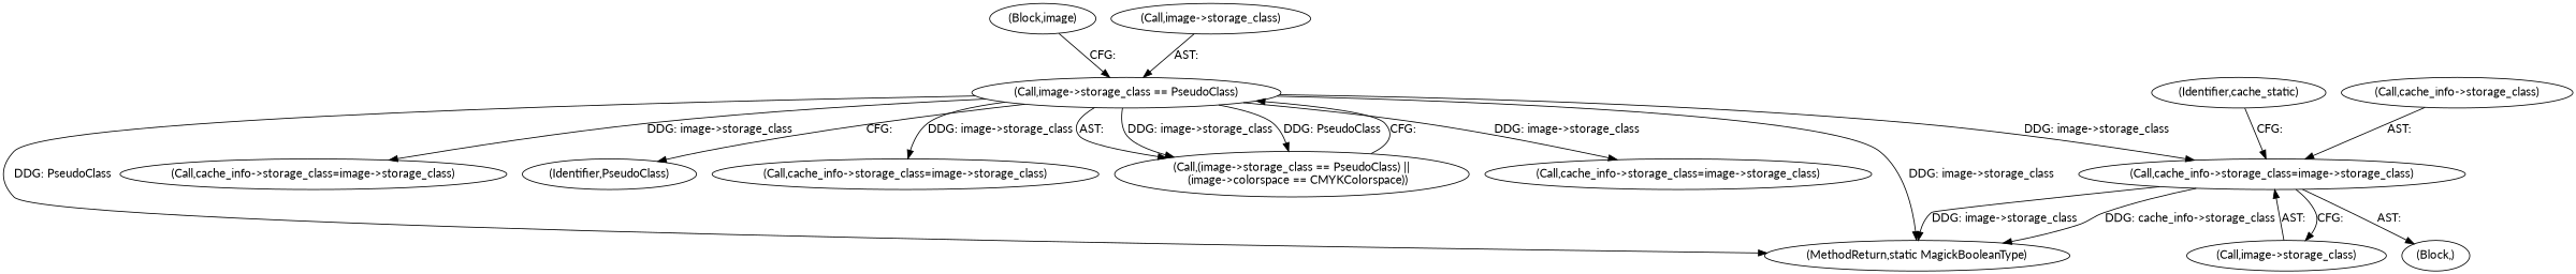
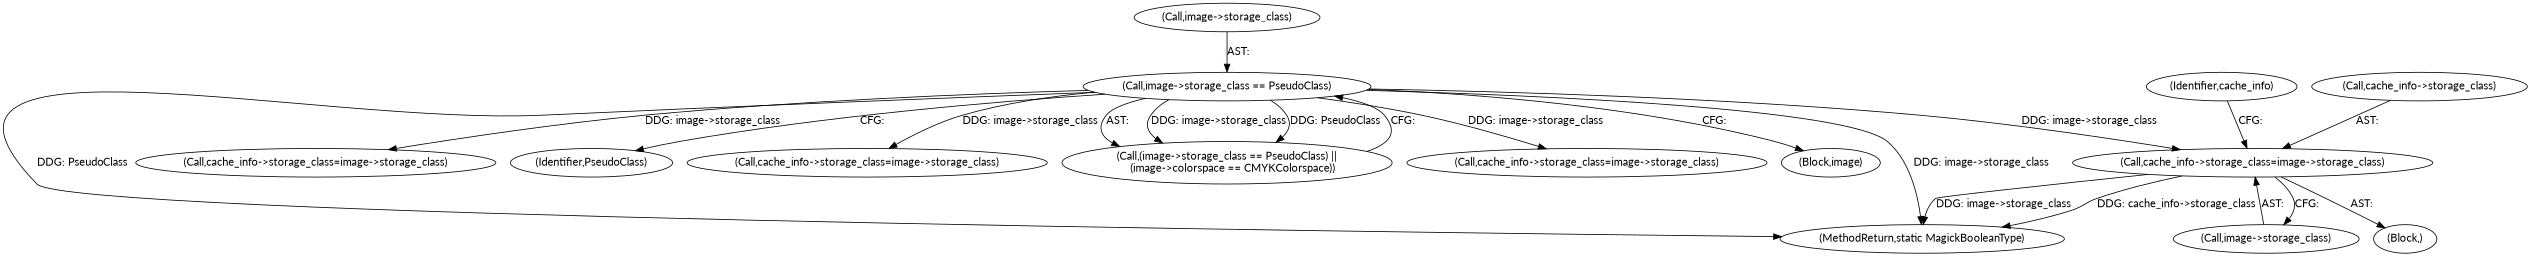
  digraph {
    fontname=Lato
    node [fontname=Lato]
    edge [fontname=Lato]
    n1 [label="(Call,cache_info->storage_class=image->storage_class)"]
    n2 [label="(Block,)"]
    n3 [label="(Call,image->storage_class)"]
    n4 [label="(MethodReturn,static MagickBooleanType)"]
    n5 [label="(Call,image->storage_class == PseudoClass)"]
    n6 [label="(Call,cache_info->storage_class=image->storage_class)"]
    n7 [label="(Identifier,PseudoClass)"]
    n8 [label="(Call,cache_info->storage_class=image->storage_class)"]
    n9 [label="(Call,(image->storage_class == PseudoClass) ||\n    (image->colorspace == CMYKColorspace))"]
    n10 [label="(Call,cache_info->storage_class=image->storage_class)"]
-   n11 [label="(Identifier,cache_static)"]
+   n11 [label="(Identifier,cache_info)"]
    n12 [label="(Block,image)"]
    n13 [label="(Call,image->storage_class)"]
    n14 [label="(Call,cache_info->storage_class)"]
    n1 -> n2 [label="AST: "]
    n1 -> n3 [label="CFG: "]
    n1 -> n4 [label="DDG: image->storage_class"]
    n1 -> n4 [label="DDG: cache_info->storage_class"]
    n3 -> n1 [label="AST: "]
    n5 -> n1 [label="DDG: image->storage_class"]
    n5 -> n4 [label="DDG: image->storage_class"]
    n5 -> n4 [label="DDG: PseudoClass"]
    n5 -> n6 [label="DDG: image->storage_class"]
    n5 -> n7 [label="CFG: "]
    n5 -> n8 [label="DDG: image->storage_class"]
    n5 -> n9 [label="AST: "]
    n5 -> n9 [label="DDG: image->storage_class"]
    n5 -> n9 [label="DDG: PseudoClass"]
    n5 -> n10 [label="DDG: image->storage_class"]
    n9 -> n5 [label="CFG: "]
    n11 -> n1 [label="CFG: "]
-   n12 -> n5 [label="CFG: "]
+   n5 -> n12 [label="CFG: "]
    n13 -> n5 [label="AST: "]
    n14 -> n1 [label="AST: "]
  }
